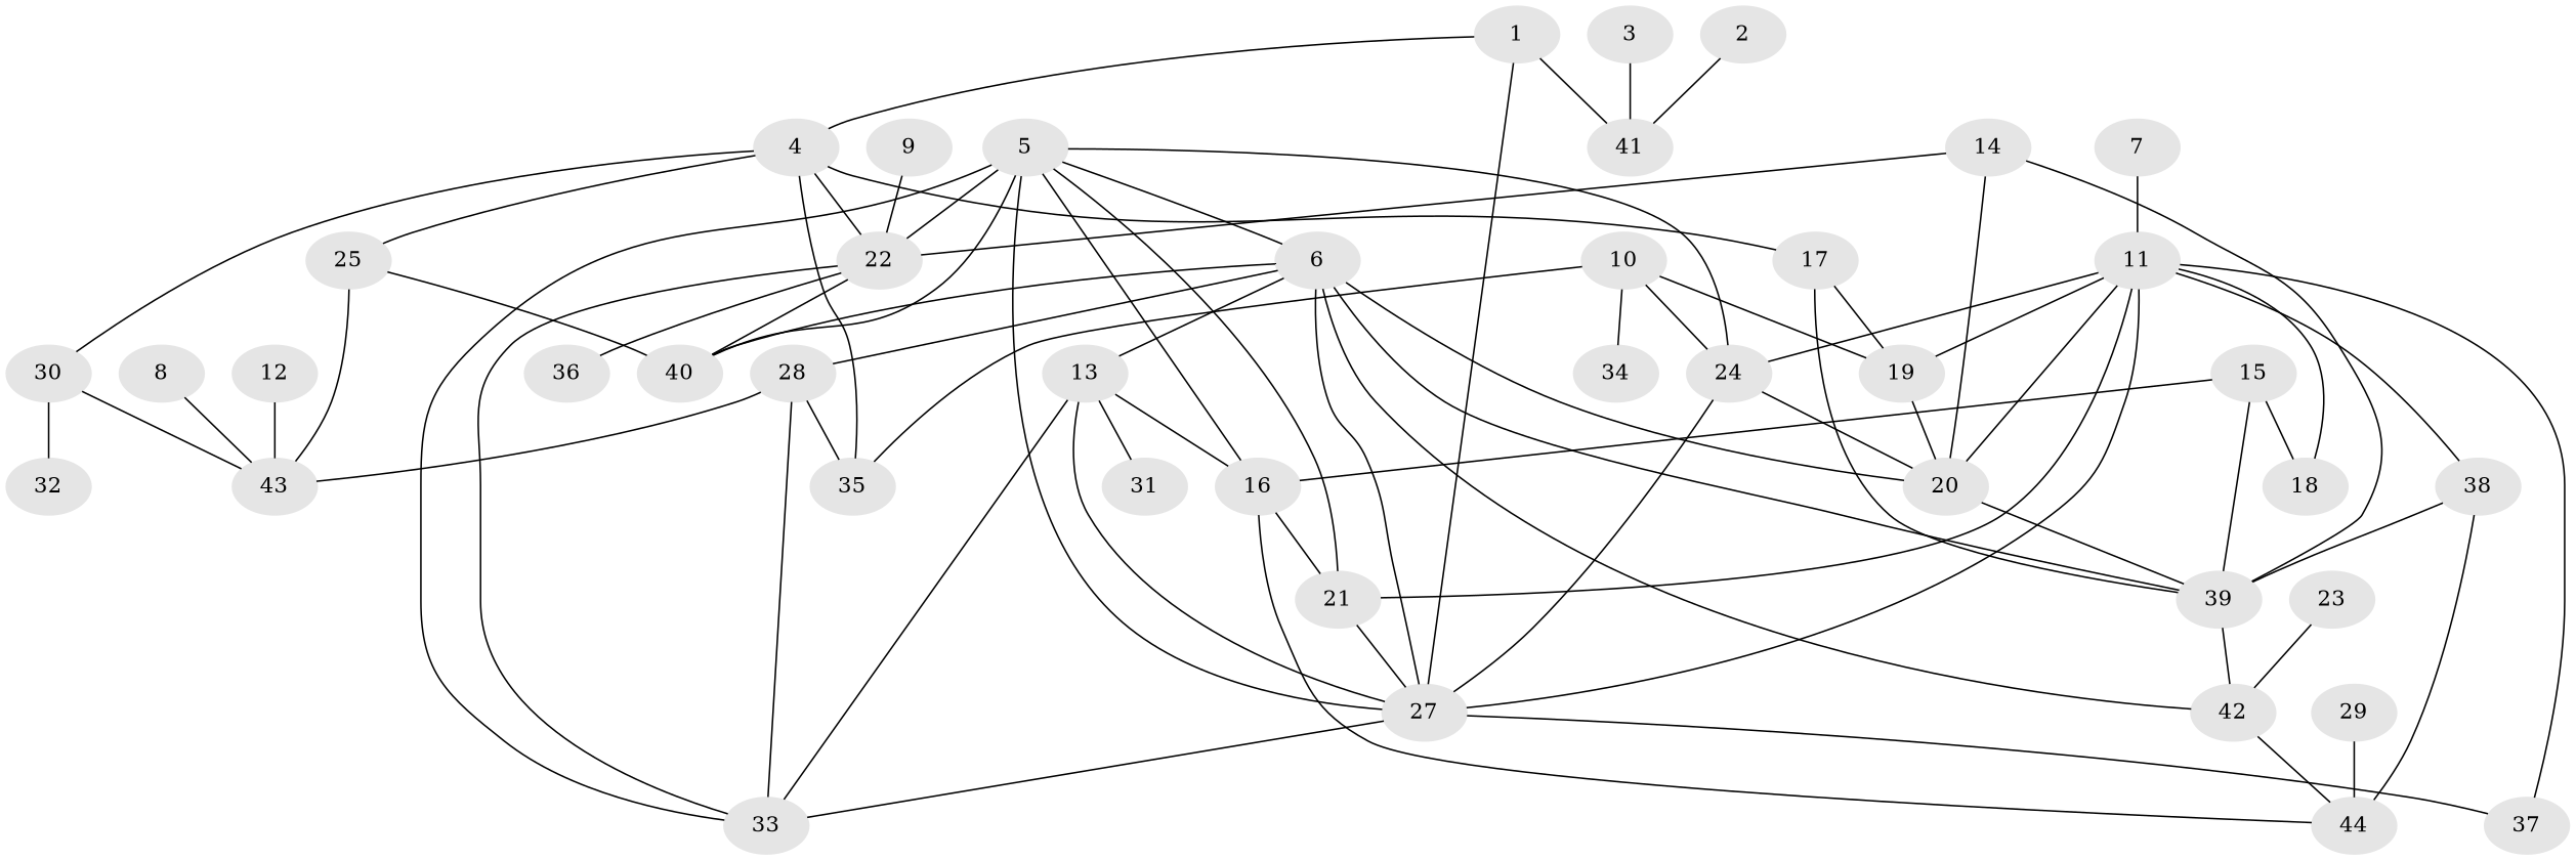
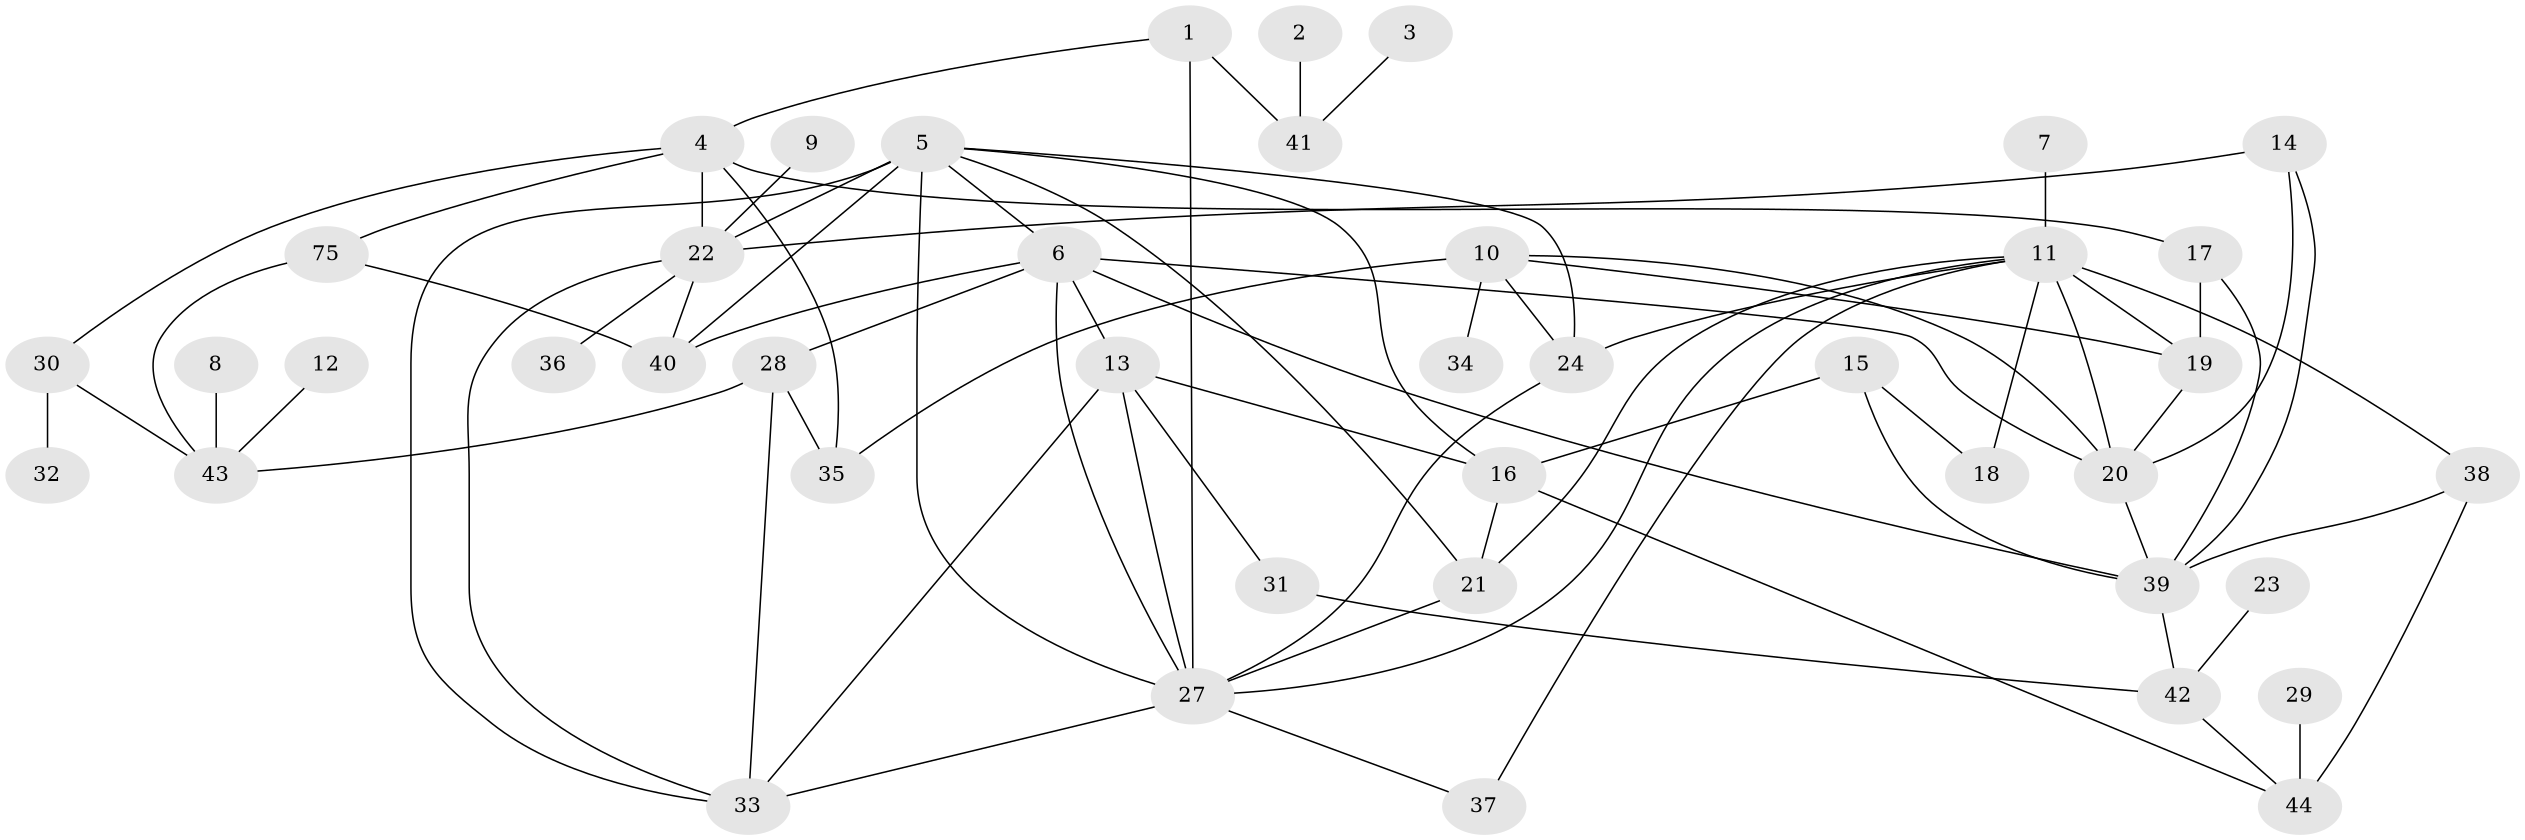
  graph {
    node [color=gray90 style=filled]
    edge [weight=1.0]
    1
    4
    27
    41
    17
    22
-   25
+   25 [label=75]
    30
    35
    33
    37
    2
    3
    39
    19
    40
    36
    43
    32
    5
    6
    16
    21
    24
    13
    20
    28
    42
    44
    31
    7
    11
    18
    38
    8
    9
    10
    34
    12
    14
    15
    23
    29
    1 -- 4
    1 -- 27
    1 -- 41
    4 -- 17
    4 -- 22 [weight=2.0]
    4 -- 25
    4 -- 30
    4 -- 35
    27 -- 33
    27 -- 37
    17 -- 39
    17 -- 19
    22 -- 33
    22 -- 40
    22 -- 36
    25 -- 40
    25 -- 43
    30 -- 43
    30 -- 32
    2 -- 41
    3 -- 41
    39 -- 42
    19 -- 20
    5 -- 27
    5 -- 22 [weight=2.0]
    5 -- 33
    5 -- 40
    5 -- 6
    5 -- 16
    5 -- 21
    5 -- 24
    6 -- 27
    6 -- 39
    6 -- 40
    6 -- 13
    6 -- 20 [weight=2.0]
    6 -- 28
-   6 -- 42
+   31 -- 42
    16 -- 21
    16 -- 44
    21 -- 27
    24 -- 27
    13 -- 27
    13 -- 33
    13 -- 16
    13 -- 31
    20 -- 39
    28 -- 35
    28 -- 33
    28 -- 43
    42 -- 44
    7 -- 11
    11 -- 27
    11 -- 37
    11 -- 19
    11 -- 21
    11 -- 24
    11 -- 20 [weight=2.0]
    11 -- 18
    11 -- 38 [weight=2.0]
    38 -- 39 [weight=2.0]
    38 -- 44 [weight=2.0]
    8 -- 43
    9 -- 22
    10 -- 35
    10 -- 19
    10 -- 24
-   24 -- 20
+   10 -- 20
    10 -- 34
    12 -- 43
    14 -- 22
    14 -- 39
    14 -- 20
    15 -- 39 [weight=2.0]
    15 -- 16
    15 -- 18
    23 -- 42
    29 -- 44
  }
